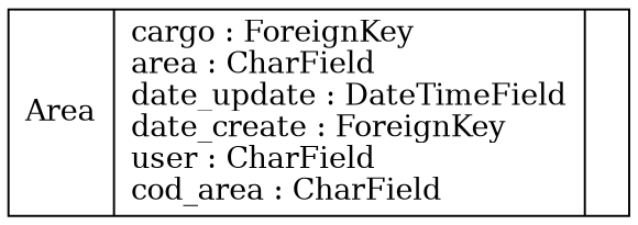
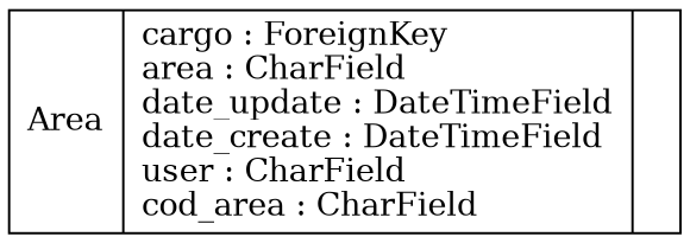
  digraph {
    rankdir=LR
-   n1 [label="{Area|cargo : ForeignKey\larea : CharField\ldate_update : DateTimeField\ldate_create : ForeignKey\luser : CharField\lcod_area : CharField\l|}" shape=record]
+   n1 [label="{Area|cargo : ForeignKey\larea : CharField\ldate_update : DateTimeField\ldate_create : DateTimeField\luser : CharField\lcod_area : CharField\l|}" shape=record]
  }
